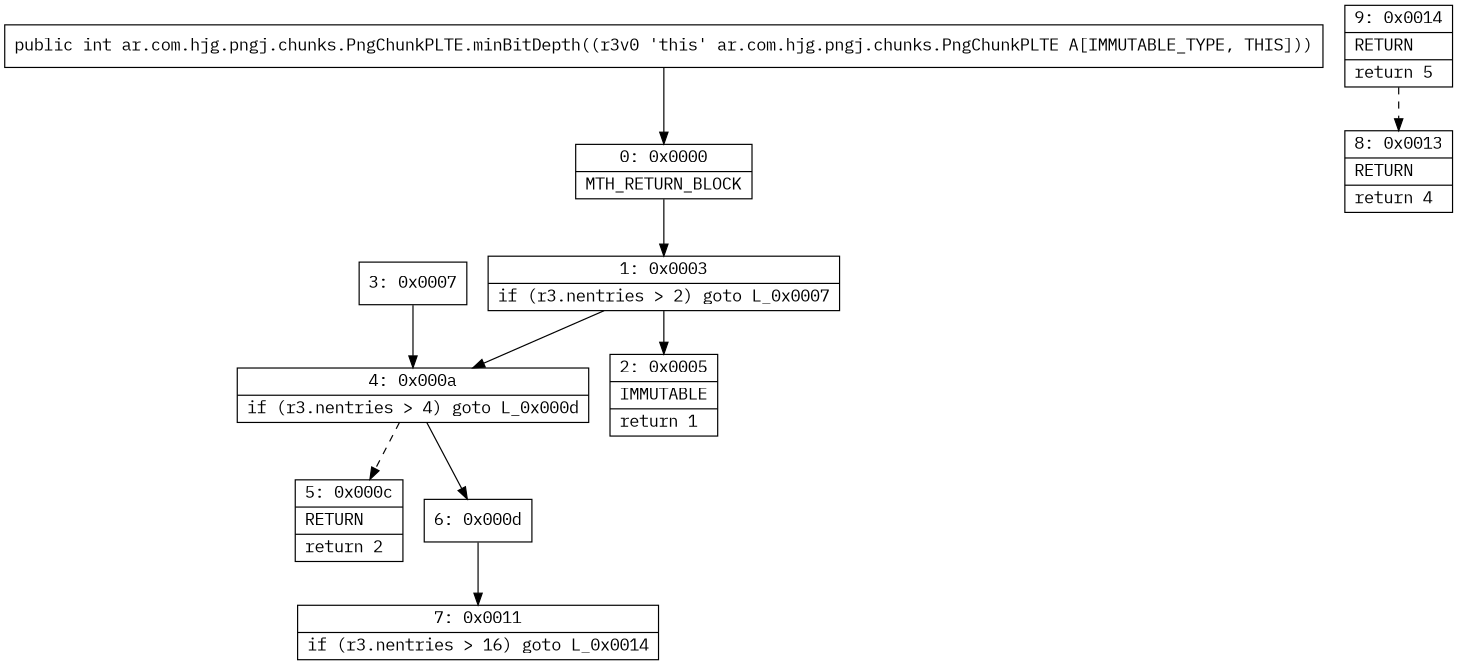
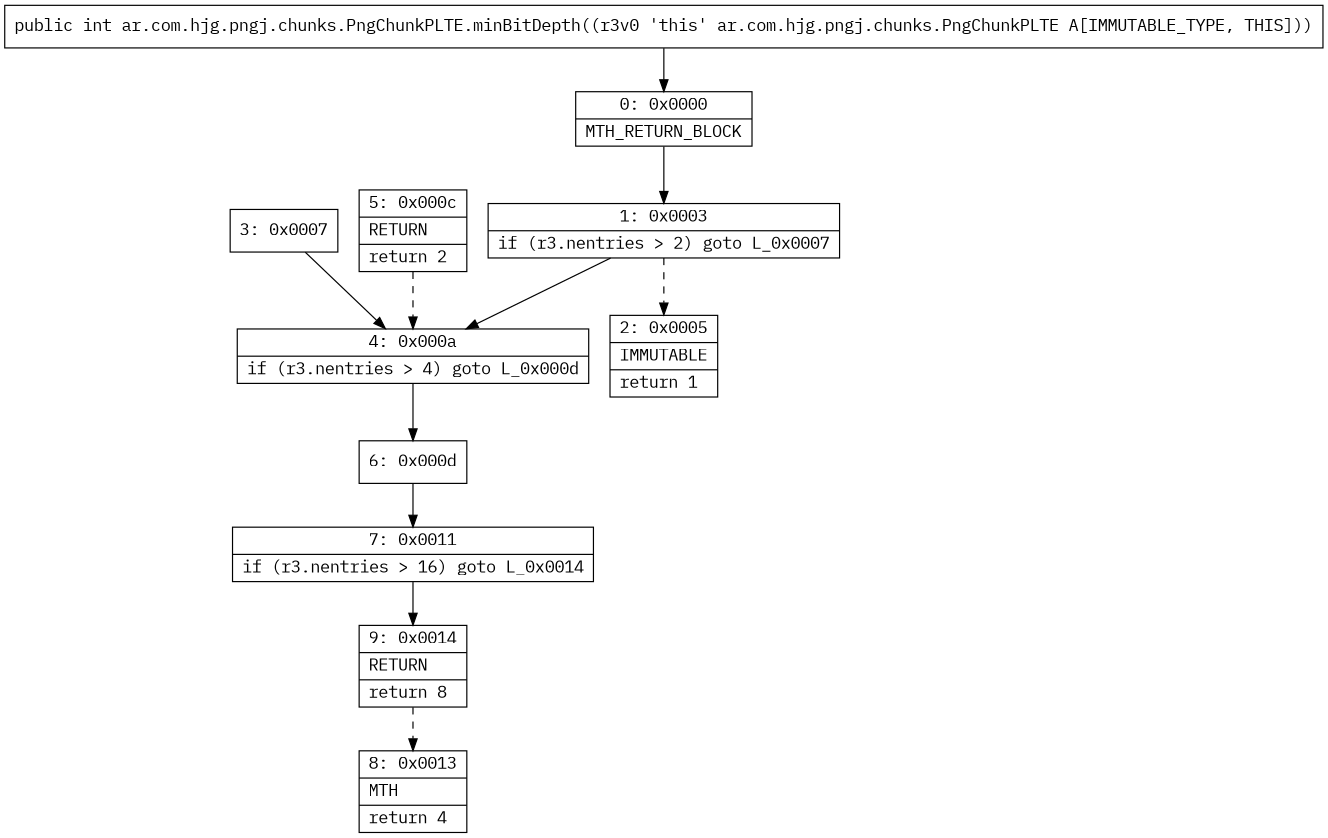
  digraph {
    fontname="IBM Plex Mono"
    node [fontname="IBM Plex Mono" shape=record]
    edge [fontname="IBM Plex Mono"]
    n1 [label="{0\:\ 0x0000|MTH_RETURN_BLOCK\l}"]
    n2 [label="{1\:\ 0x0003|if (r3.nentries \> 2) goto L_0x0007\l}"]
    n3 [label="{2\:\ 0x0005|IMMUTABLE\l|return 1\l}"]
    n4 [label="{4\:\ 0x000a|if (r3.nentries \> 4) goto L_0x000d\l}"]
    n5 [label="{3\:\ 0x0007}"]
    n6 [label="{5\:\ 0x000c|RETURN\l|return 2\l}"]
    n7 [label="{6\:\ 0x000d}"]
    n8 [label="{7\:\ 0x0011|if (r3.nentries \> 16) goto L_0x0014\l}"]
-   n9 [label="{9\:\ 0x0014|RETURN\l|return 5\l}"]
-   n10 [label="{8\:\ 0x0013|RETURN\l|return 4\l}"]
+   n9 [label="{9\:\ 0x0014|RETURN\l|return 8\l}"]
+   n10 [label="{8\:\ 0x0013|MTH\l|return 4\l}"]
    n11 [label="{public int ar.com.hjg.pngj.chunks.PngChunkPLTE.minBitDepth((r3v0 'this' ar.com.hjg.pngj.chunks.PngChunkPLTE A[IMMUTABLE_TYPE, THIS])) }"]
    n1 -> n2
-   n2 -> n3 [style=solid]
+   n2 -> n3 [style=dashed]
    n2 -> n4
-   n4 -> n6 [style=dashed]
+   n6 -> n4 [style=dashed]
    n4 -> n7
    n5 -> n4
    n7 -> n8
+   n8 -> n9
    n9 -> n10 [style=dashed]
    n11 -> n1
  }
